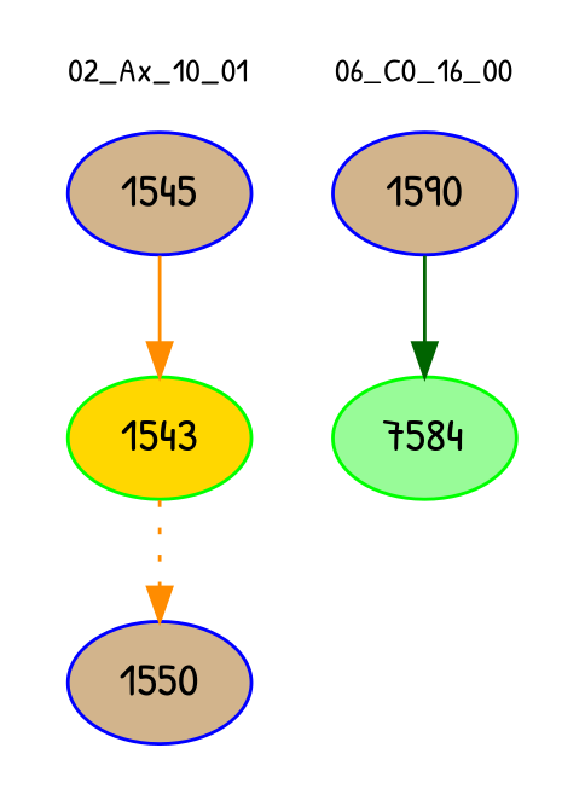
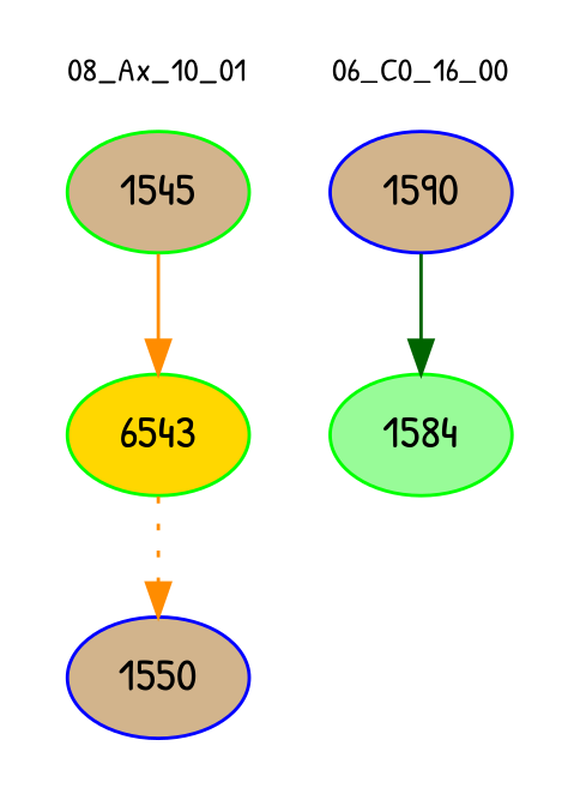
  digraph {
    fontname="Patrick Hand"
    node [color=blue fillcolor=tan fontname="Patrick Hand" style=filled]
    edge [color=darkorange fontname="Patrick Hand" style=solid]
-   n1 [label=1545]
-   n2 [color=green fillcolor=gold label=1543]
+   n1 [color=green label=1545]
+   n2 [color=green fillcolor=gold label=6543]
    n3 [label=1550]
    n4 [label=1590]
-   n5 [color=green fillcolor=palegreen label=7584]
+   n5 [color=green fillcolor=palegreen label=1584]
    subgraph cluster_1 {
      color=white
      fontsize=10
-     label="02_Ax_10_01"
+     label="08_Ax_10_01"
      n1
      n2
      n3
    }
    subgraph cluster_2 {
      color=white
      fontsize=10
      label="06_C0_16_00"
      n4
      n5
    }
    n1 -> n2
    n2 -> n3 [style=dotted]
    n4 -> n5 [color=darkgreen]
  }
